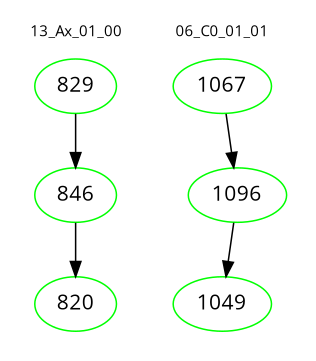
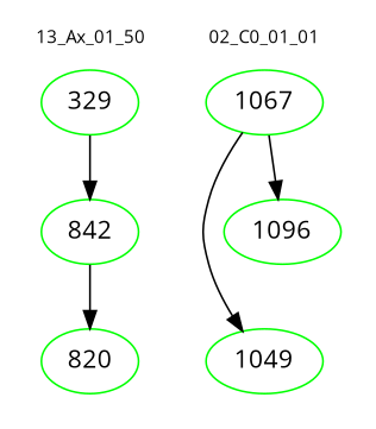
  digraph {
    fontname="Open Sans"
    node [color=green fontname="Open Sans"]
    edge [color=black fontname="Open Sans"]
-   n1 [label=846]
-   n2 [label=829]
+   n1 [label=842]
+   n2 [label=329]
    n3 [label=820]
    n4 [label=1067]
    n5 [label=1049]
    n6 [label=1096]
    subgraph cluster_1 {
      color=white
      fontsize=10
-     label="13_Ax_01_00"
+     label="13_Ax_01_50"
      n1
      n2
      n3
    }
    subgraph cluster_2 {
      color=white
      fontsize=10
-     label="06_C0_01_01"
+     label="02_C0_01_01"
      n4
      n5
      n6
    }
    n1 -> n3
    n2 -> n1
-   n6 -> n5
+   n4 -> n5
    n4 -> n6
  }
